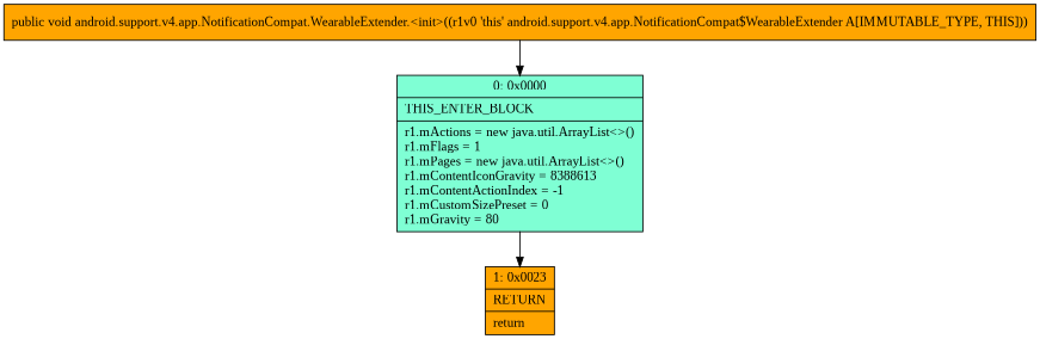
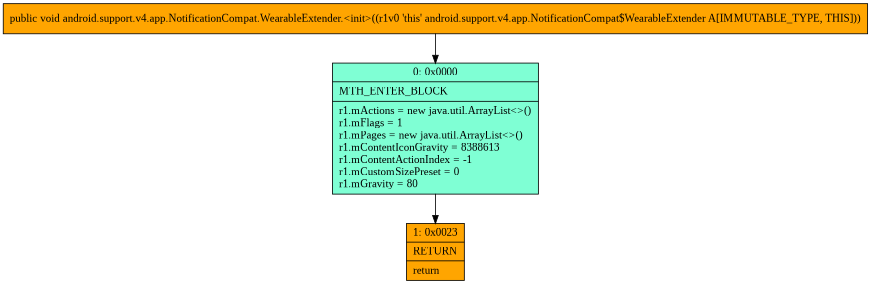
  digraph {
    fontname="Liberation Serif"
    node [shape=record style=filled fillcolor=orange fontname="Liberation Serif"]
    edge [fontname="Liberation Serif"]
-   n1 [label="{0\:\ 0x0000|THIS_ENTER_BLOCK\l|r1.mActions = new java.util.ArrayList\<\>()\lr1.mFlags = 1\lr1.mPages = new java.util.ArrayList\<\>()\lr1.mContentIconGravity = 8388613\lr1.mContentActionIndex = \-1\lr1.mCustomSizePreset = 0\lr1.mGravity = 80\l}" fillcolor=aquamarine]
+   n1 [label="{0\:\ 0x0000|MTH_ENTER_BLOCK\l|r1.mActions = new java.util.ArrayList\<\>()\lr1.mFlags = 1\lr1.mPages = new java.util.ArrayList\<\>()\lr1.mContentIconGravity = 8388613\lr1.mContentActionIndex = \-1\lr1.mCustomSizePreset = 0\lr1.mGravity = 80\l}" fillcolor=aquamarine]
    n2 [label="{1\:\ 0x0023|RETURN\l|return\l}"]
    n3 [label="{public void android.support.v4.app.NotificationCompat.WearableExtender.\<init\>((r1v0 'this' android.support.v4.app.NotificationCompat$WearableExtender A[IMMUTABLE_TYPE, THIS])) }"]
    n1 -> n2
    n3 -> n1
  }
